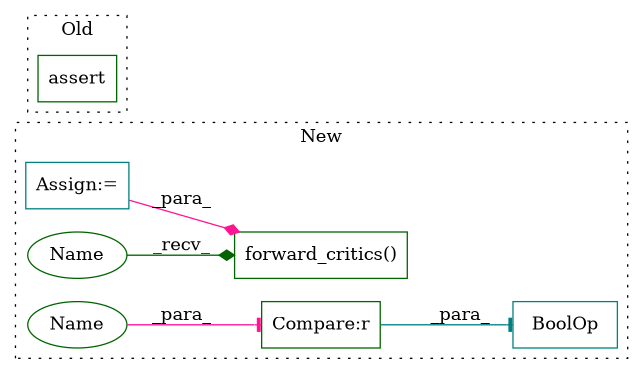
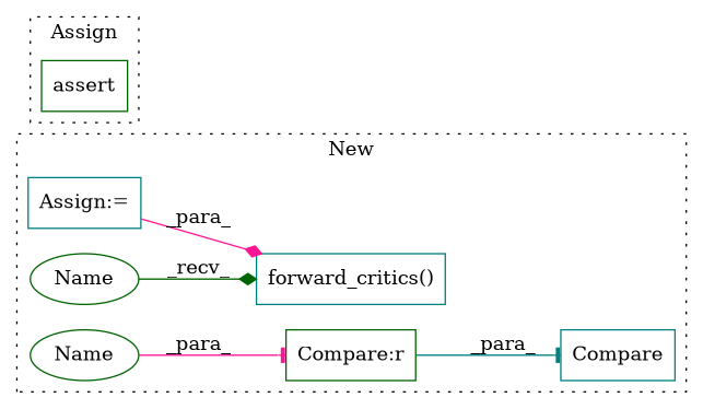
  digraph {
    rankdir=LR
    node [a=87 color=darkgreen l=5 s=5138 shape=box]
    edge [arrowhead=diamond color=deeppink]
-   n1 [a=75 l="22,1" label="forward_critics()" s="4472,4505"]
+   n1 [a=75 color=teal l="22,1" label="forward_critics()" s="4472,4505"]
    n2 [a=68 color=teal l=3 label="Assign:=" s=4469]
    n3 [a=40 l=20 label="Compare:r"]
-   n4 [a=72 color=teal l=52 label=BoolOp s=5106]
+   n4 [a=72 color=teal l=52 label=Compare s=5106]
    n5 [label=Name s=4472 shape=ellipse]
    n6 [label=Name shape=ellipse]
    n7 [a=65 l=7 label=assert s=4409]
    subgraph cluster_1 {
      label=New
      style=dotted
      n1
      n2
      n3
      n4
      n5
      n6
    }
    subgraph cluster_2 {
-     label=Old
+     label=Assign
      style=dotted
      n7
    }
    n2 -> n1 [label=_para_]
    n3 -> n4 [arrowhead=tee color=teal label=_para_]
    n5 -> n1 [color=darkgreen label=_recv_]
    n6 -> n3 [arrowhead=tee label=_para_]
  }
